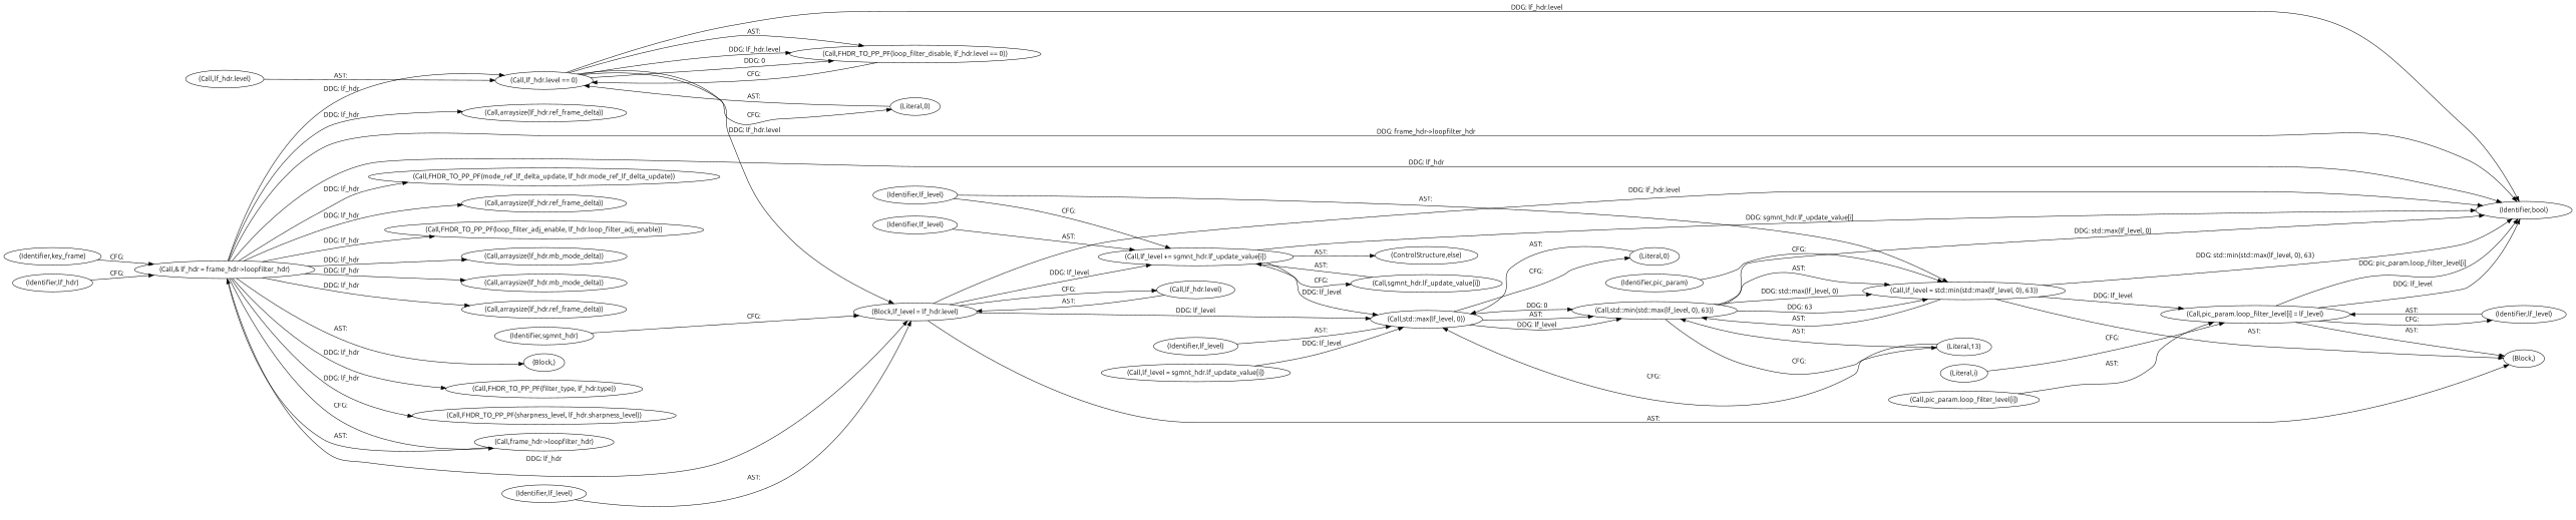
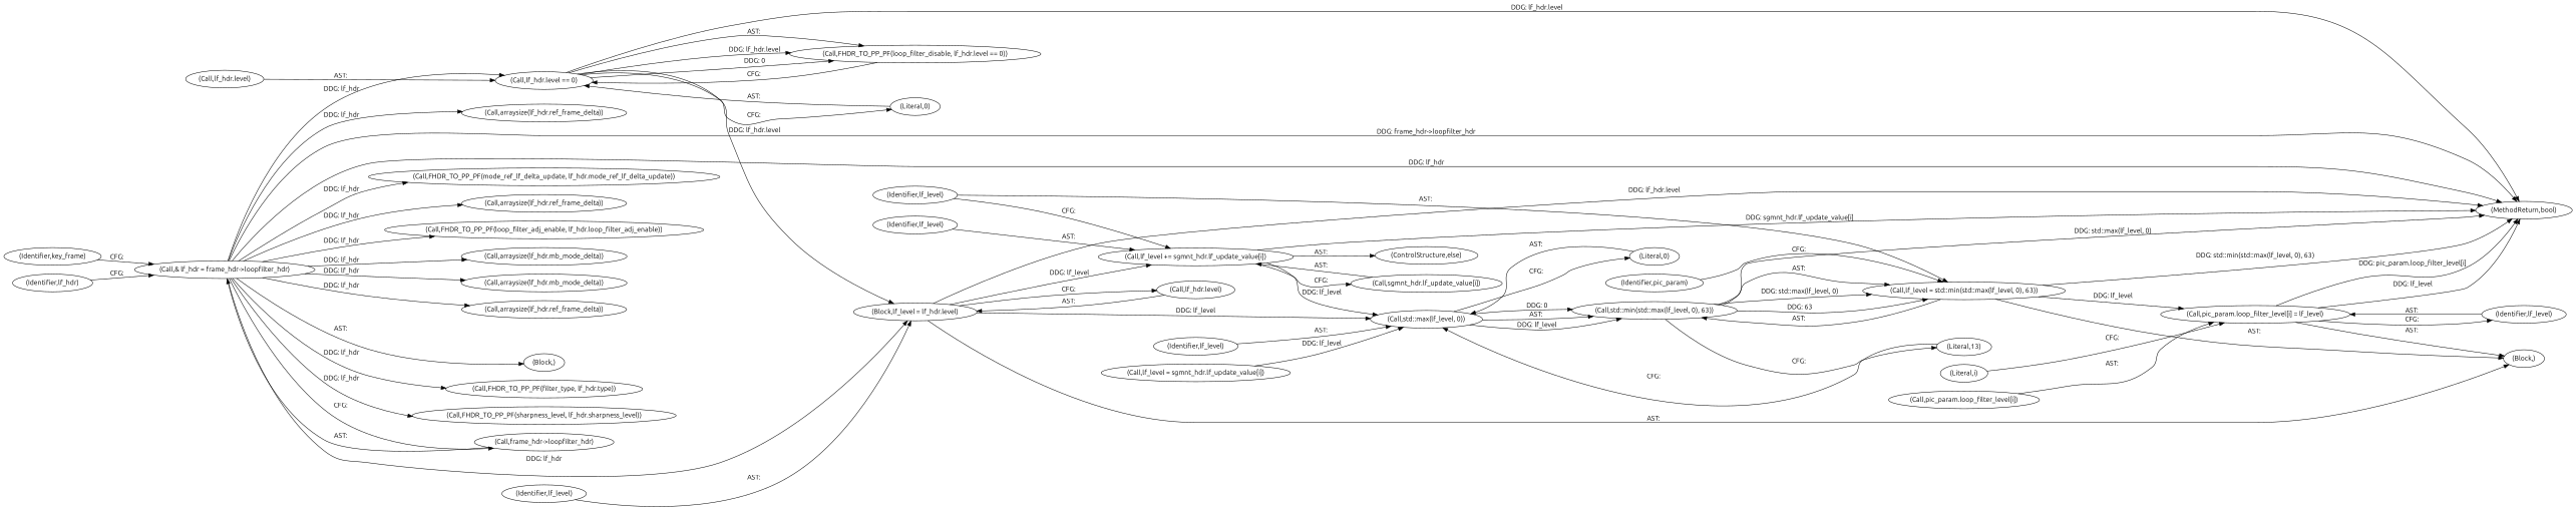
  digraph {
    fontname=Ubuntu
    rankdir=LR
    node [fontname=Ubuntu]
    edge [fontname=Ubuntu]
    n1 [label="(Call,lf_level += sgmnt_hdr.lf_update_value[i])"]
    n2 [label="(Call,std::max(lf_level, 0))"]
-   n3 [label="(Identifier,bool)"]
+   n3 [label="(MethodReturn,bool)"]
    n4 [label="(Call,sgmnt_hdr.lf_update_value[i])"]
    n5 [label="(ControlStructure,else)"]
    n6 [label="(Call,std::min(std::max(lf_level, 0), 63))"]
    n7 [label="(Literal,0)"]
    n8 [label="(Block,lf_level = lf_hdr.level)"]
    n9 [label="(Call,lf_hdr.level)"]
    n10 [label="(Block,)"]
    n11 [label="(Call,lf_hdr.level == 0)"]
    n12 [label="(Literal,0)"]
    n13 [label="(Call,FHDR_TO_PP_PF(loop_filter_disable, lf_hdr.level == 0))"]
    n14 [label="(Call,& lf_hdr = frame_hdr->loopfilter_hdr)"]
    n15 [label="(Call,FHDR_TO_PP_PF(mode_ref_lf_delta_update, lf_hdr.mode_ref_lf_delta_update))"]
    n16 [label="(Call,arraysize(lf_hdr.ref_frame_delta))"]
    n17 [label="(Call,FHDR_TO_PP_PF(loop_filter_adj_enable, lf_hdr.loop_filter_adj_enable))"]
    n18 [label="(Call,arraysize(lf_hdr.mb_mode_delta))"]
    n19 [label="(Call,arraysize(lf_hdr.mb_mode_delta))"]
    n20 [label="(Call,arraysize(lf_hdr.ref_frame_delta))"]
    n21 [label="(Block,)"]
    n22 [label="(Call,FHDR_TO_PP_PF(filter_type, lf_hdr.type))"]
    n23 [label="(Call,FHDR_TO_PP_PF(sharpness_level, lf_hdr.sharpness_level))"]
    n24 [label="(Call,frame_hdr->loopfilter_hdr)"]
    n25 [label="(Call,arraysize(lf_hdr.ref_frame_delta))"]
    n26 [label="(Call,lf_level = std::min(std::max(lf_level, 0), 63))"]
    n27 [label="(Literal,13)"]
    n28 [label="(Call,pic_param.loop_filter_level[i] = lf_level)"]
    n29 [label="(Identifier,lf_level)"]
    n30 [label="(Identifier,lf_level)"]
    n31 [label="(Identifier,key_frame)"]
    n32 [label="(Identifier,lf_level)"]
    n33 [label="(Literal,i)"]
    n34 [label="(Identifier,pic_param)"]
    n35 [label="(Call,lf_hdr.level)"]
    n36 [label="(Identifier,lf_hdr)"]
    n37 [label="(Call,lf_level = sgmnt_hdr.lf_update_value[i])"]
-   n38 [label="(Identifier,sgmnt_hdr)"]
    n39 [label="(Identifier,lf_level)"]
    n40 [label="(Identifier,lf_level)"]
    n41 [label="(Call,pic_param.loop_filter_level[i])"]
    n1 -> n2 [label="DDG: lf_level"]
    n1 -> n3 [label="DDG: sgmnt_hdr.lf_update_value[i]"]
    n1 -> n4 [label="CFG: "]
    n1 -> n5 [label="AST: "]
    n2 -> n6 [label="AST: "]
    n2 -> n6 [label="DDG: lf_level"]
    n2 -> n6 [label="DDG: 0"]
    n2 -> n7 [label="CFG: "]
    n4 -> n1 [label="AST: "]
    n6 -> n3 [label="DDG: std::max(lf_level, 0)"]
    n6 -> n26 [label="AST: "]
    n6 -> n26 [label="DDG: std::max(lf_level, 0)"]
    n6 -> n26 [label="DDG: 63"]
    n6 -> n27 [label="CFG: "]
    n7 -> n2 [label="AST: "]
    n8 -> n1 [label="DDG: lf_level"]
    n8 -> n2 [label="DDG: lf_level"]
    n8 -> n3 [label="DDG: lf_hdr.level"]
    n8 -> n9 [label="CFG: "]
    n8 -> n10 [label="AST: "]
    n9 -> n8 [label="AST: "]
    n11 -> n3 [label="DDG: lf_hdr.level"]
    n11 -> n8 [label="DDG: lf_hdr.level"]
    n11 -> n12 [label="CFG: "]
    n11 -> n13 [label="AST: "]
    n11 -> n13 [label="DDG: lf_hdr.level"]
    n11 -> n13 [label="DDG: 0"]
    n12 -> n11 [label="AST: "]
    n13 -> n11 [label="CFG: "]
    n14 -> n3 [label="DDG: frame_hdr->loopfilter_hdr"]
    n14 -> n3 [label="DDG: lf_hdr"]
    n14 -> n8 [label="DDG: lf_hdr"]
    n14 -> n11 [label="DDG: lf_hdr"]
    n14 -> n15 [label="DDG: lf_hdr"]
    n14 -> n16 [label="DDG: lf_hdr"]
    n14 -> n17 [label="DDG: lf_hdr"]
    n14 -> n18 [label="DDG: lf_hdr"]
    n14 -> n19 [label="DDG: lf_hdr"]
    n14 -> n20 [label="DDG: lf_hdr"]
    n14 -> n21 [label="AST: "]
    n14 -> n22 [label="DDG: lf_hdr"]
    n14 -> n23 [label="DDG: lf_hdr"]
    n14 -> n24 [label="CFG: "]
    n14 -> n25 [label="DDG: lf_hdr"]
    n24 -> n14 [label="AST: "]
    n26 -> n3 [label="DDG: std::min(std::max(lf_level, 0), 63)"]
    n26 -> n6 [label="AST: "]
    n26 -> n10 [label="AST: "]
    n26 -> n28 [label="DDG: lf_level"]
    n27 -> n2 [label="CFG: "]
-   n27 -> n6 [label="AST: "]
    n28 -> n3 [label="DDG: pic_param.loop_filter_level[i]"]
    n28 -> n3 [label="DDG: lf_level"]
    n28 -> n10 [label="AST: "]
    n28 -> n29 [label="CFG: "]
    n29 -> n28 [label="AST: "]
    n30 -> n1 [label="CFG: "]
    n30 -> n26 [label="AST: "]
    n31 -> n14 [label="CFG: "]
    n32 -> n2 [label="AST: "]
    n33 -> n28 [label="CFG: "]
    n34 -> n26 [label="CFG: "]
    n35 -> n11 [label="AST: "]
    n36 -> n14 [label="CFG: "]
    n37 -> n2 [label="DDG: lf_level"]
-   n38 -> n8 [label="CFG: "]
    n39 -> n1 [label="AST: "]
    n40 -> n8 [label="AST: "]
    n41 -> n28 [label="AST: "]
  }
